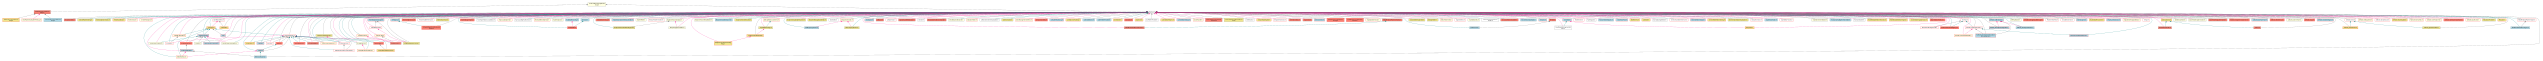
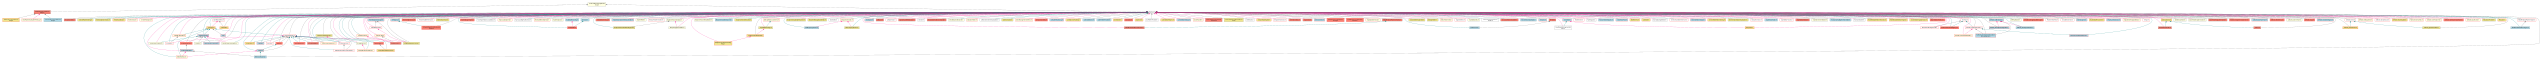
  digraph {
    fontname="Noto Sans"
    node [color=red fillcolor=khaki fontname="Noto Sans" fontsize=10 shape=box style=filled]
    edge [color=gray40 dir=back fontname="Noto Sans" fontsize=10 labelfontname=Helvetica labelfontsize=10 style=solid]
    n1 [color=gray40 fillcolor=lightyellow fontcolor=black height=0.2 label="GenericPlatformCompilerPre\lSetup.h" width=0.4]
    n2 [color=grey40 fillcolor=salmon height=0.2 label="ClangPlatformCompilerPre\lSetup.h" width=0.4]
    n3 [color=grey40 fillcolor=white height=0.2 label="Platform.h" width=0.4]
    n4 [color=grey40 fillcolor=lightblue height=0.2 label="AndroidPlatformCompilerPre\lSetup.h" width=0.4]
    n5 [height=0.2 label="ApplePlatformCompilerPre\lSetup.h" width=0.4]
    n6 [fillcolor=lightyellow height=0.2 label="UnixPlatformCompilerPreSetup.h" width=0.4]
    n7 [color=grey40 height=0.2 label="AllocationsProvider.h" width=0.4]
    n8 [height=0.2 label="Allocators.h" width=0.4]
    n9 [color=grey40 fillcolor=salmon height=0.2 label="AllowMicrosoftPlatformAtomics.h" width=0.4]
    n10 [color=grey40 fillcolor=lightblue height=0.2 label="AllowMicrosoftPlatformTypes.h" width=0.4]
    n11 [color=grey40 fillcolor=salmon height=0.2 label="AllowWindowsPlatformAtomics.h" width=0.4]
    n12 [fillcolor=white height=0.2 label="AllowWindowsPlatformTypes.h" width=0.4]
    n13 [color=grey40 fillcolor=salmon height=0.2 label="AnalysisUtilities.h" width=0.4]
    n14 [color=grey40 height=0.2 label="AndroidPlatformString.h" width=0.4]
    n15 [color=grey40 height=0.2 label="AnimGraphCommands.h" width=0.4]
    n16 [height=0.2 label="ArchiveCookData.h" width=0.4]
    n17 [fillcolor=lightyellow height=0.2 label="ArchiveCrc32.h" width=0.4]
    n18 [fillcolor=lightyellow height=0.2 label="ArchiveFindCulprit.h" width=0.4]
    n19 [height=0.2 label="ArchiveMD5.h" width=0.4]
    n20 [fillcolor=salmon height=0.2 label="ArchiveObjectCrc32.h" width=0.4]
    n21 [fillcolor=white height=0.2 label="ArchiveShowReferences.h" width=0.4]
    n22 [color=grey40 height=0.2 label="ArchiveStackTrace.h" width=0.4]
    n23 [fillcolor=salmon height=0.2 label="ArchiveUObjectFromStructured\lArchive.h" width=0.4]
    n24 [fillcolor=white height=0.2 label="AssertionMacros.h" width=0.4]
    n25 [fillcolor=salmon height=0.2 label="Blake3.h" width=0.4]
    n26 [fillcolor=lightblue height=0.2 label="IoHash.h" width=0.4]
    n27 [color=grey40 fillcolor=lightblue height=0.2 label="BulkDataRegistry.h" width=0.4]
    n28 [fillcolor=lightyellow height=0.2 label="EditorBulkData.h" width=0.4]
    n29 [fillcolor=lightblue height=0.2 label="Change.h" width=0.4]
    n30 [fillcolor=white height=0.2 label="DiffUtils.h" width=0.4]
    n31 [fillcolor=salmon height=0.2 label="DynamicMesh3.h" width=0.4]
    n32 [fillcolor=white height=0.2 label="EdModeInteractiveToolsContext.h" width=0.4]
    n33 [color=grey40 fillcolor=lightyellow height=0.2 label="GCObjectInfo.h" width=0.4]
    n34 [fillcolor=lightyellow height=0.2 label="GarbageCollectionHistory.h" width=0.4]
    n35 [color=grey40 fillcolor=salmon height=0.2 label="GPUMessaging.h" width=0.4]
    n36 [fillcolor=salmon height=0.2 label="GlobalShader.h" width=0.4]
    n37 [height=0.2 label="CommonRenderResources.h" width=0.4]
    n38 [color=grey40 fillcolor=salmon height=0.2 label="GraphConvert.h" width=0.4]
    n39 [fillcolor=lightyellow height=0.2 label="HierarchicalLogArchive.h" width=0.4]
    n40 [fillcolor=white height=0.2 label="ICastable.h" width=0.4]
    n41 [color=grey40 height=0.2 label="ImaginaryBlueprintData.h" width=0.4]
    n42 [fillcolor=white height=0.2 label="InteractiveTool.h" width=0.4]
    n43 [fillcolor=salmon height=0.2 label="AssetManagerTypes.h" width=0.4]
    n44 [color=grey40 fillcolor=white height=0.2 label="AssetTypeActions_SoundBase.h" width=0.4]
    n45 [fillcolor=lightyellow height=0.2 label="AsyncLoadingEvents.h" width=0.4]
    n46 [color=grey40 fillcolor=white height=0.2 label="AsyncLoadingFlushContext.h" width=0.4]
    n47 [fillcolor=lightyellow height=0.2 label="AttributeBlendOperator.h" width=0.4]
    n48 [color=grey40 fillcolor=lightyellow height=0.2 label="AudioAnalytics.h" width=0.4]
    n49 [fillcolor=salmon height=0.2 label="AudioBuffer.h" width=0.4]
    n50 [color=grey40 fillcolor=lightblue height=0.2 label="AudioBufferConfig.h" width=0.4]
    n51 [color=grey40 fillcolor=salmon height=0.2 label="AudioEditorSettings.h" width=0.4]
    n52 [fillcolor=lightblue height=0.2 label="AudioStreamCacheMemoryHandle.h" width=0.4]
    n53 [color=grey40 fillcolor=lightyellow height=0.2 label="AutoRTFMUE.h" width=0.4]
    n54 [fillcolor=white height=0.2 label="BinaryArchiveFormatter.h" width=0.4]
    n55 [color=grey40 fillcolor=lightyellow height=0.2 label="BlueprintActionDatabase.h" width=0.4]
    n56 [color=grey40 height=0.2 label="BlueprintActionDatabaseRegistrar.h" width=0.4]
    n57 [color=grey40 fillcolor=lightyellow height=0.2 label="BlueprintTypePromotion.h" width=0.4]
    n58 [color=grey40 fillcolor=lightyellow height=0.2 label="BlueprintActionMenuBuilder.h" width=0.4]
    n59 [color=grey40 fillcolor=lightblue height=0.2 label="BlueprintActionMenuItem.h" width=0.4]
    n60 [color=grey40 height=0.2 label="BlueprintActionMenuUtils.h" width=0.4]
    n61 [height=0.2 label="BlueprintConnectionDrawing\lPolicy.h" width=0.4]
    n62 [color=grey40 height=0.2 label="BlueprintDragDropMenuItem.h" width=0.4]
    n63 [color=grey40 height=0.2 label="BlueprintManagedListDetails.h" width=0.4]
    n64 [color=grey40 fillcolor=white height=0.2 label="Bookmarks.h" width=0.4]
    n65 [color=grey40 fillcolor=lightblue height=0.2 label="BoolPropertySection.h" width=0.4]
    n66 [fillcolor=lightblue height=0.2 label="Breakpoint.h" width=0.4]
    n67 [color=grey40 fillcolor=salmon height=0.2 label="Callstack.h" width=0.4]
    n68 [fillcolor=white height=0.2 label="CallstackTrace.h" width=0.4]
    n69 [color=grey40 fillcolor=salmon height=0.2 label="CaptureCardMediaSource.h" width=0.4]
    n70 [fillcolor=lightyellow height=0.2 label="CastableTypeTable.h" width=0.4]
    n71 [color=grey40 fillcolor=white height=0.2 label="Channel.h" width=0.4]
    n72 [color=grey40 fillcolor=salmon height=0.2 label="ChaosSolverEditorCommands.h" width=0.4]
    n73 [color=grey40 fillcolor=lightyellow height=0.2 label="ChunkDependencyInfo.h" width=0.4]
    n74 [fillcolor=lightyellow height=0.2 label="ClassIconFinder.h" width=0.4]
    n75 [color=grey40 fillcolor=white height=0.2 label="CollisionGeometryVisualization.h" width=0.4]
    n76 [color=grey40 height=0.2 label="ColorConstants.h" width=0.4]
    n77 [fillcolor=lightyellow height=0.2 label="ColorManagementDefines.h" width=0.4]
    n78 [color=grey40 height=0.2 label="ColorPropertySection.h" width=0.4]
    n79 [fillcolor=salmon height=0.2 label="ComparisonUtility.h" width=0.4]
    n80 [fillcolor=lightblue height=0.2 label="CompilerResultsLog.h" width=0.4]
    n81 [fillcolor=salmon height=0.2 label="CompositeBuffer.h" width=0.4]
    n82 [fillcolor=lightblue height=0.2 label="CompressedBuffer.h" width=0.4]
    n83 [height=0.2 label="ConfigAccessTracking.h" width=0.4]
    n84 [height=0.2 label="ConnectionDrawingPolicy.h" width=0.4]
    n85 [fillcolor=lightblue height=0.2 label="ContainersFwd.h" width=0.4]
    n86 [color=grey40 fillcolor=lightyellow height=0.2 label="CurveEditorTreeFilter.h" width=0.4]
    n87 [color=grey40 fillcolor=lightyellow height=0.2 label="Frames.h" width=0.4]
    n88 [fillcolor=lightblue height=0.2 label="GenericPlatformSurvey.h" width=0.4]
    n89 [color=grey40 fillcolor=lightyellow height=0.2 label="HairStrandsInterpolation.h" width=0.4]
    n90 [color=grey40 fillcolor=lightblue height=0.2 label="ContextSwitches.h" width=0.4]
    n91 [color=grey40 fillcolor=lightblue height=0.2 label="CookProfilerProvider.h" width=0.4]
    n92 [fillcolor=white height=0.2 label="CoreMiscDefines.h" width=0.4]
    n93 [height=0.2 label="CoreTypes.h" width=0.4]
    n94 [fillcolor=lightblue height=0.2 label="Fnv.h" width=0.4]
    n95 [height=0.2 label="ICookInfo.h" width=0.4]
    n96 [height=0.2 label="CoreNative.h" width=0.4]
    n97 [fillcolor=salmon height=0.2 label="Coroutine.h" width=0.4]
    n98 [height=0.2 label="Counters.h" width=0.4]
    n99 [color=grey40 fillcolor=white height=0.2 label="CsvProfilerProvider.h" width=0.4]
    n100 [height=0.2 label="CurveEditorHelpers.h" width=0.4]
    n101 [fillcolor=lightblue height=0.2 label="CurveEditorSettings.h" width=0.4]
    n102 [fillcolor=lightyellow height=0.2 label="CurveHandle.h" width=0.4]
    n103 [color=grey40 fillcolor=salmon height=0.2 label="DataflowEditorSkinWeights\lPaintTool.h" width=0.4]
    n104 [color=grey40 height=0.2 label="DataflowEditorWeightMapPaint\lTool.h" width=0.4]
    n105 [color=grey40 fillcolor=white height=0.2 label="Definitions.h" width=0.4]
    n106 [height=0.2 label="DelayedAutoRegister.h" width=0.4]
    n107 [fillcolor=white height=0.2 label="DesignerExtension.h" width=0.4]
    n108 [color=grey40 fillcolor=salmon height=0.2 label="DiTOrientedBox.h" width=0.4]
    n109 [color=grey40 fillcolor=salmon height=0.2 label="Diagnostics.h" width=0.4]
    n110 [fillcolor=lightblue height=0.2 label="DirectoryTree.h" width=0.4]
    n111 [fillcolor=salmon height=0.2 label="DisplayClusterConfiguration\lStrings.h" width=0.4]
    n112 [fillcolor=salmon height=0.2 label="DisplayClusterConfiguration\lVersion.h" width=0.4]
    n113 [fillcolor=lightyellow height=0.2 label="DisplayClusterEnums.h" width=0.4]
    n114 [color=grey40 fillcolor=lightblue height=0.2 label="DistortionV2.h" width=0.4]
    n115 [color=grey40 height=0.2 label="DynamicMeshSculptTool.h" width=0.4]
    n116 [fillcolor=lightyellow height=0.2 label="EdGraphNode_Comment.h" width=0.4]
    n117 [color=grey40 height=0.2 label="GraphEditorSettings.h" width=0.4]
    n118 [color=grey40 height=0.2 label="EdGraphToken.h" width=0.4]
    n119 [fillcolor=lightyellow height=0.2 label="EditorFolderUtils.h" width=0.4]
    n120 [fillcolor=lightyellow height=0.2 label="ElementType.h" width=0.4]
    n121 [fillcolor=white height=0.2 label="EngineDefines.h" width=0.4]
    n122 [color=grey40 fillcolor=lightyellow height=0.2 label="EnumEditorUtils.h" width=0.4]
    n123 [color=grey40 fillcolor=white height=0.2 label="ExclusiveLoadPackageTime\lTracker.h" width=0.4]
    n124 [color=grey40 fillcolor=salmon height=0.2 label="ExtractLocResCommandlet.h" width=0.4]
    n125 [color=grey40 fillcolor=lightblue height=0.2 label="ExtrudeBoundaryEdges.h" width=0.4]
    n126 [fillcolor=lightblue height=0.2 label="FileCache.h" width=0.4]
    n127 [fillcolor=lightblue height=0.2 label="FileRegions.h" width=0.4]
    n128 [fillcolor=lightblue height=0.2 label="FindInBlueprintManager.h" width=0.4]
    n129 [fillcolor=white height=0.2 label="FindInBlueprints.h" width=0.4]
    n130 [color=grey40 fillcolor=salmon height=0.2 label="FirFilter.h" width=0.4]
    n131 [color=grey40 fillcolor=white height=0.2 label="FixedSampledSequenceGrid\lData.h" width=0.4]
    n132 [fillcolor=white height=0.2 label="FlowDirection.h" width=0.4]
    n133 [color=grey40 fillcolor=white height=0.2 label="FourBiquads.h" width=0.4]
    n134 [color=grey40 fillcolor=lightblue height=0.2 label="FractureToolDelegates.h" width=0.4]
    n135 [fillcolor=lightblue height=0.2 label="FrameRate.h" width=0.4]
    n136 [height=0.2 label="ISequencer.h" width=0.4]
    n137 [fillcolor=lightblue height=0.2 label="FusionVoicePool.h" width=0.4]
    n138 [height=0.2 label="GBufferInfo.h" width=0.4]
    n139 [height=0.2 label="GainTable.h" width=0.4]
    n140 [color=grey40 fillcolor=white height=0.2 label="GameplayTagsModule.h" width=0.4]
    n141 [color=grey40 fillcolor=lightblue height=0.2 label="Generate.h" width=0.4]
    n142 [fillcolor=white height=0.2 label="GenericAccessibleInterfaces.h" width=0.4]
    n143 [fillcolor=lightblue height=0.2 label="GenericPlatformInput.h" width=0.4]
    n144 [height=0.2 label="GenericWidePlatformString.h" width=0.4]
    n145 [color=grey40 height=0.2 label="GeometrySelectionVisualization.h" width=0.4]
    n146 [fillcolor=white height=0.2 label="GestureDetector.h" width=0.4]
    n147 [color=grey40 fillcolor=lightblue height=0.2 label="GraphActionNode.h" width=0.4]
    n148 [fillcolor=white height=0.2 label="GraphEditorActions.h" width=0.4]
+   n149 [color=grey40 fillcolor=salmon height=0.2 label="GraphEditorModule.h" width=0.4]
    n150 [color=grey40 fillcolor=lightyellow height=0.2 label="GroomDeformerBuilder.h" width=0.4]
    n151 [color=grey40 fillcolor=lightblue height=0.2 label="HLSLSyntaxHighlighterMarshaller.h" width=0.4]
    n152 [color=grey40 fillcolor=white height=0.2 label="HairCardsBuilder.h" width=0.4]
    n153 [height=0.2 label="HideWindowsPlatformAtomics.h" width=0.4]
    n154 [height=0.2 label="HideWindowsPlatformTypes.h" width=0.4]
    n155 [height=0.2 label="ICurveEditorDragOperation.h" width=0.4]
    n156 [fillcolor=salmon height=0.2 label="ICurveEditorTreeItem.h" width=0.4]
    n157 [fillcolor=white height=0.2 label="IMovieSceneEntityProvider.h" width=0.4]
    n158 [fillcolor=salmon height=0.2 label="INodeAndChannelMappings.h" width=0.4]
    n159 [color=grey40 fillcolor=lightyellow height=0.2 label="IPIEAuthorizer.h" width=0.4]
    n160 [fillcolor=salmon height=0.2 label="IPixelStreaming2InputMessage.h" width=0.4]
    n161 [fillcolor=white height=0.2 label="IPlatformTextField.h" width=0.4]
    n162 [fillcolor=lightyellow height=0.2 label="ISequencerSection.h" width=0.4]
    n163 [fillcolor=white height=0.2 label="ISortableExtension.h" width=0.4]
    n164 [fillcolor=lightblue height=0.2 label="IStereoLayers.h" width=0.4]
    n165 [height=0.2 label="ISubmixBufferListener.h" width=0.4]
    n166 [fillcolor=lightblue height=0.2 label="ITrackLaneExtension.h" width=0.4]
    n167 [fillcolor=lightyellow height=0.2 label="IdentityFunctor.h" width=0.4]
    n168 [fillcolor=lightyellow height=0.2 label="InputDeviceMappingPolicy.h" width=0.4]
    n169 [fillcolor=white height=0.2 label="IntType.h" width=0.4]
    n170 [color=grey40 height=0.2 label="InteractiveToolActionSet.h" width=0.4]
    n171 [fillcolor=white height=0.2 label="Interface.h" width=0.4]
    n172 [fillcolor=white height=0.2 label="K2Node_AddPinInterface.h" width=0.4]
    n173 [fillcolor=lightblue height=0.2 label="K2Node_CommutativeAssociative\lBinaryOperator.h" width=0.4]
    n174 [fillcolor=lightyellow height=0.2 label="K2Node_DoOnceMultiInput.h" width=0.4]
    n175 [fillcolor=lightblue height=0.2 label="K2Node_ExecutionSequence.h" width=0.4]
    n176 [color=grey40 fillcolor=salmon height=0.2 label="IoContainerHeader.h" width=0.4]
    n177 [height=0.2 label="IoContainerId.h" width=0.4]
    n178 [color=grey40 fillcolor=salmon height=0.2 label="IoStore.h" width=0.4]
    n179 [color=grey40 fillcolor=lightyellow height=0.2 label="IoDirectoryIndex.h" width=0.4]
    n180 [color=grey40 fillcolor=lightyellow height=0.2 label="JsonArchiveInputFormatter.h" width=0.4]
    n181 [color=grey40 fillcolor=salmon height=0.2 label="JsonArchiveOutputFormatter.h" width=0.4]
    n182 [fillcolor=salmon height=0.2 label="K2Node_AssignmentStatement.h" width=0.4]
    n183 [fillcolor=lightblue height=0.2 label="K2Node_BaseAsyncTask.h" width=0.4]
    n184 [fillcolor=salmon height=0.2 label="K2Node_BreakStruct.h" width=0.4]
    n185 [fillcolor=lightblue height=0.2 label="K2Node_CallFunction.h" width=0.4]
    n186 [fillcolor=lightblue height=0.2 label="K2Node_GetInputAxisKeyValue.h" width=0.4]
    n187 [color=grey40 fillcolor=lightblue height=0.2 label="K2Node_GetInputAxisValue.h" width=0.4]
    n188 [color=grey40 fillcolor=lightyellow height=0.2 label="K2Node_ConvertAsset.h" width=0.4]
    n189 [fillcolor=salmon height=0.2 label="K2Node_Copy.h" width=0.4]
    n190 [fillcolor=lightblue height=0.2 label="K2Node_CreateDelegate.h" width=0.4]
    n191 [height=0.2 label="K2Node_CustomEvent.h" width=0.4]
    n192 [fillcolor=lightyellow height=0.2 label="K2Node_DelegateSet.h" width=0.4]
    n193 [fillcolor=white height=0.2 label="K2Node_DynamicCast.h" width=0.4]
    n194 [height=0.2 label="K2Node_EnumEquality.h" width=0.4]
    n195 [fillcolor=white height=0.2 label="K2Node_Event.h" width=0.4]
    n196 [color=grey40 height=0.2 label="K2Node_InputActionEvent.h" width=0.4]
    n197 [fillcolor=lightyellow height=0.2 label="K2Node_FormatText.h" width=0.4]
    n198 [fillcolor=lightyellow height=0.2 label="K2Node_GetArrayItem.h" width=0.4]
    n199 [fillcolor=salmon height=0.2 label="K2Node_GetEnumeratorName.h" width=0.4]
    n200 [fillcolor=lightyellow height=0.2 label="K2Node_InputAction.h" width=0.4]
    n1 -> n2
    n1 -> n3
    n2 -> n4
    n2 -> n5
    n2 -> n6 [color=deeppink]
    n3 -> n7 [color=deeppink]
    n3 -> n8 [color=teal]
    n3 -> n9 [color=deeppink]
    n3 -> n10 [color=teal]
    n3 -> n11
    n3 -> n12 [color=teal]
    n3 -> n13
    n3 -> n14 [color=teal]
    n3 -> n15 [color=teal]
    n3 -> n16 [color=teal]
    n3 -> n17 [color=deeppink]
    n3 -> n18 [color=deeppink]
    n3 -> n19 [color=teal]
    n3 -> n20 [color=teal]
    n3 -> n21 [color=deeppink]
    n3 -> n22 [color=deeppink]
    n3 -> n23
    n3 -> n24
    n3 -> n25
    n3 -> n26 [color=teal]
    n3 -> n27
    n3 -> n28 [color=teal]
    n3 -> n29 [color=teal]
    n3 -> n30 [color=deeppink]
    n3 -> n31
    n3 -> n32
    n3 -> n33 [color=deeppink]
    n3 -> n34 [color=teal]
    n3 -> n35 [color=deeppink]
    n3 -> n36 [color=teal]
    n3 -> n37
    n3 -> n38 [color=deeppink]
    n3 -> n39
    n3 -> n40 [color=teal]
    n3 -> n41
    n3 -> n42 [color=teal]
    n3 -> n43 [color=teal]
    n3 -> n44 [color=deeppink]
    n3 -> n45 [color=deeppink]
    n3 -> n46 [color=teal]
    n3 -> n47
    n3 -> n48 [color=deeppink]
    n3 -> n49 [color=teal]
    n3 -> n50 [color=teal]
    n3 -> n51 [color=teal]
    n3 -> n52 [color=deeppink]
    n3 -> n53 [color=teal]
    n3 -> n54
    n3 -> n55 [color=deeppink]
    n3 -> n56 [color=teal]
    n3 -> n57 [color=deeppink]
    n3 -> n58 [color=teal]
    n3 -> n59
    n3 -> n60 [color=teal]
    n3 -> n61 [color=deeppink]
    n3 -> n62 [color=deeppink]
    n3 -> n63
    n3 -> n64
    n3 -> n65 [color=teal]
    n3 -> n66 [color=teal]
    n3 -> n67 [color=deeppink]
    n3 -> n68 [color=deeppink]
    n3 -> n69 [color=deeppink]
    n3 -> n70 [color=deeppink]
    n3 -> n71 [color=deeppink]
    n3 -> n72
    n3 -> n73 [color=teal]
    n3 -> n74 [color=deeppink]
    n3 -> n75 [color=teal]
    n3 -> n76 [color=teal]
    n3 -> n77 [color=deeppink]
    n3 -> n78 [color=teal]
    n3 -> n79
    n3 -> n80 [color=deeppink]
    n3 -> n81
    n3 -> n82 [color=deeppink]
    n3 -> n83
    n3 -> n84
    n3 -> n85 [color=teal]
    n3 -> n86 [color=deeppink]
    n3 -> n87
    n3 -> n88 [color=deeppink]
    n3 -> n89 [color=teal]
    n3 -> n90
    n3 -> n91
    n3 -> n92 [color=deeppink]
    n3 -> n93 [color=teal]
    n3 -> n94 [color=deeppink]
    n3 -> n95
    n3 -> n96 [color=teal]
    n3 -> n97
    n3 -> n98 [color=deeppink]
    n3 -> n99
    n3 -> n100 [color=deeppink]
    n3 -> n101 [color=deeppink]
    n3 -> n102
    n3 -> n103 [color=deeppink]
    n3 -> n104
    n3 -> n105
    n3 -> n106 [color=deeppink]
    n3 -> n107 [color=deeppink]
    n3 -> n108
    n3 -> n109 [color=deeppink]
    n3 -> n110
    n3 -> n111
    n3 -> n112
    n3 -> n113
    n3 -> n114 [color=teal]
    n3 -> n115 [color=deeppink]
    n3 -> n116 [color=deeppink]
    n3 -> n117 [color=deeppink]
    n3 -> n118 [color=deeppink]
    n3 -> n119
    n3 -> n120 [color=deeppink]
    n3 -> n121
    n3 -> n122 [color=deeppink]
    n3 -> n123 [color=teal]
    n3 -> n124 [color=teal]
    n3 -> n125 [color=deeppink]
    n3 -> n126
    n3 -> n127 [color=teal]
    n3 -> n128
    n3 -> n129 [color=deeppink]
    n3 -> n130
    n3 -> n131 [color=deeppink]
    n3 -> n132 [color=teal]
    n3 -> n133 [color=deeppink]
    n3 -> n134 [color=deeppink]
    n3 -> n135 [color=deeppink]
    n3 -> n136 [color=deeppink]
    n3 -> n137
    n3 -> n138 [color=deeppink]
    n3 -> n139
    n3 -> n140 [color=deeppink]
    n3 -> n141
    n3 -> n142 [color=teal]
    n3 -> n143 [color=deeppink]
    n3 -> n144 [color=deeppink]
    n3 -> n145
    n3 -> n146 [color=teal]
    n3 -> n147 [color=deeppink]
    n3 -> n148 [color=deeppink]
+   n3 -> n149 [color=deeppink]
    n3 -> n150
    n3 -> n151
    n3 -> n152 [color=deeppink]
    n3 -> n153 [color=teal]
    n3 -> n154
    n3 -> n155 [color=deeppink]
    n3 -> n156 [color=teal]
    n3 -> n157 [color=deeppink]
    n3 -> n158 [color=teal]
    n3 -> n159 [color=teal]
    n3 -> n160
    n3 -> n161 [color=teal]
    n3 -> n162 [color=teal]
    n3 -> n163
    n3 -> n164 [color=teal]
    n3 -> n165
    n3 -> n166 [color=deeppink]
    n3 -> n167 [color=teal]
    n3 -> n168 [color=deeppink]
    n3 -> n169
    n3 -> n170
    n3 -> n171 [color=deeppink]
    n3 -> n172
    n3 -> n173
    n3 -> n174 [color=deeppink]
    n3 -> n175 [color=teal]
    n3 -> n176 [color=deeppink]
    n3 -> n177 [color=deeppink]
    n3 -> n178
    n3 -> n179
    n3 -> n180 [color=deeppink]
    n3 -> n181
    n3 -> n182
    n3 -> n183
    n3 -> n184
    n3 -> n185
    n3 -> n186
    n3 -> n187 [color=teal]
    n3 -> n188 [color=deeppink]
    n3 -> n189 [color=teal]
    n3 -> n190 [color=deeppink]
    n3 -> n191
    n3 -> n192
    n3 -> n193 [color=deeppink]
    n3 -> n194 [color=deeppink]
    n3 -> n195
    n3 -> n196
    n3 -> n197
    n3 -> n198 [color=deeppink]
    n3 -> n199
    n3 -> n200 [color=deeppink]
    n11 -> n9 [color=teal]
    n12 -> n10
    n24 -> n19 [color=teal]
    n24 -> n25
    n24 -> n26
    n24 -> n29
    n24 -> n30
    n24 -> n31 [color=teal]
    n24 -> n32 [color=teal]
    n24 -> n33 [color=teal]
    n24 -> n35 [color=teal]
    n24 -> n36 [color=teal]
    n24 -> n38 [color=teal]
    n24 -> n39
    n24 -> n40 [color=deeppink]
    n24 -> n41 [color=deeppink]
    n24 -> n42 [color=teal]
    n25 -> n26 [color=teal]
    n26 -> n27 [color=teal]
    n26 -> n28 [color=deeppink]
    n33 -> n34 [color=deeppink]
    n36 -> n37
    n42 -> n32
    n50 -> n49 [color=deeppink]
    n55 -> n56
    n55 -> n57 [color=deeppink]
    n70 -> n40
    n81 -> n82
    n82 -> n27
    n82 -> n28 [color=deeppink]
    n84 -> n61 [color=deeppink]
    n85 -> n81
    n85 -> n86 [color=teal]
    n85 -> n87
    n85 -> n88 [color=teal]
    n85 -> n89 [color=deeppink]
    n92 -> n93 [color=deeppink]
    n92 -> n95
    n93 -> n24 [color=teal]
    n93 -> n28 [color=teal]
    n93 -> n70 [color=teal]
    n93 -> n85 [color=teal]
    n93 -> n94
    n116 -> n117 [color=teal]
    n117 -> n84 [color=deeppink]
    n120 -> n38
    n127 -> n23 [color=teal]
    n128 -> n41
    n128 -> n129
    n129 -> n41 [color=deeppink]
    n130 -> n114
    n135 -> n131 [color=teal]
    n135 -> n136 [color=deeppink]
    n141 -> n49 [color=teal]
    n162 -> n65 [color=deeppink]
    n162 -> n78 [color=deeppink]
    n167 -> n38 [color=deeppink]
    n170 -> n42 [color=deeppink]
    n171 -> n157
    n171 -> n158 [color=teal]
    n171 -> n172 [color=teal]
    n172 -> n173
    n172 -> n174 [color=deeppink]
    n172 -> n175 [color=teal]
    n177 -> n176 [color=teal]
    n177 -> n178 [color=teal]
    n185 -> n173
    n185 -> n186 [color=deeppink]
    n185 -> n187 [color=deeppink]
    n195 -> n191 [color=teal]
    n195 -> n196 [color=teal]
  }
